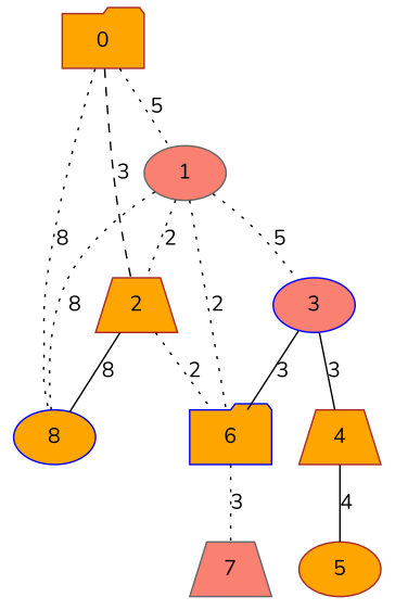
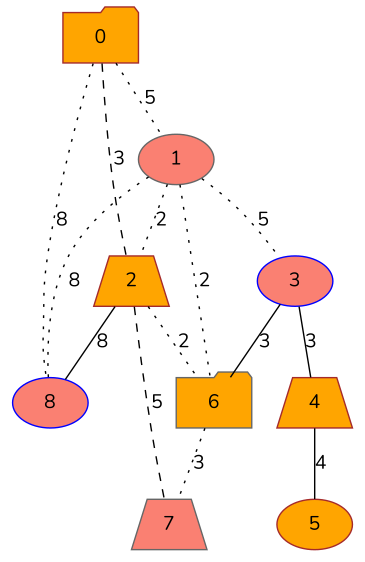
  graph {
    fontname=Nunito
    node [color=brown fillcolor=orange fontname=Nunito shape=ellipse style=filled weight=1]
    edge [fontname=Nunito style=dotted]
    0 [shape=folder]
    1 [color=gray40 fillcolor=salmon]
    2 [shape=trapezium]
-   8 [color=blue weight=4]
+   8 [color=blue fillcolor=salmon weight=4]
    3 [color=blue fillcolor=salmon]
-   6 [color=blue shape=folder]
+   6 [color=gray40 shape=folder]
    7 [color=gray40 fillcolor=salmon shape=trapezium]
    4 [shape=trapezium]
    5
    0 -- 1 [label=5]
    0 -- 2 [label=3 style=dashed]
    0 -- 8 [label=8]
    1 -- 2 [label=2]
    1 -- 8 [label=8]
    1 -- 3 [label=5]
    1 -- 6 [label=2]
    2 -- 8 [label=8 style=solid]
    2 -- 6 [label=2]
+   2 -- 7 [label=5 style=dashed]
    3 -- 6 [label=3 style=solid]
    3 -- 4 [label=3 style=solid]
    6 -- 7 [label=3]
    4 -- 5 [label=4 style=solid]
  }
